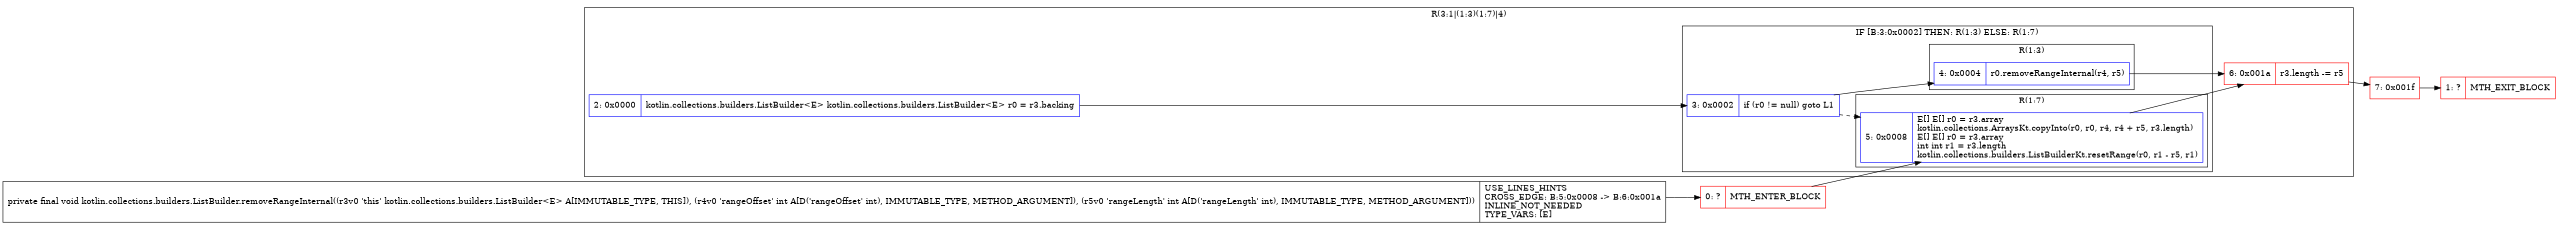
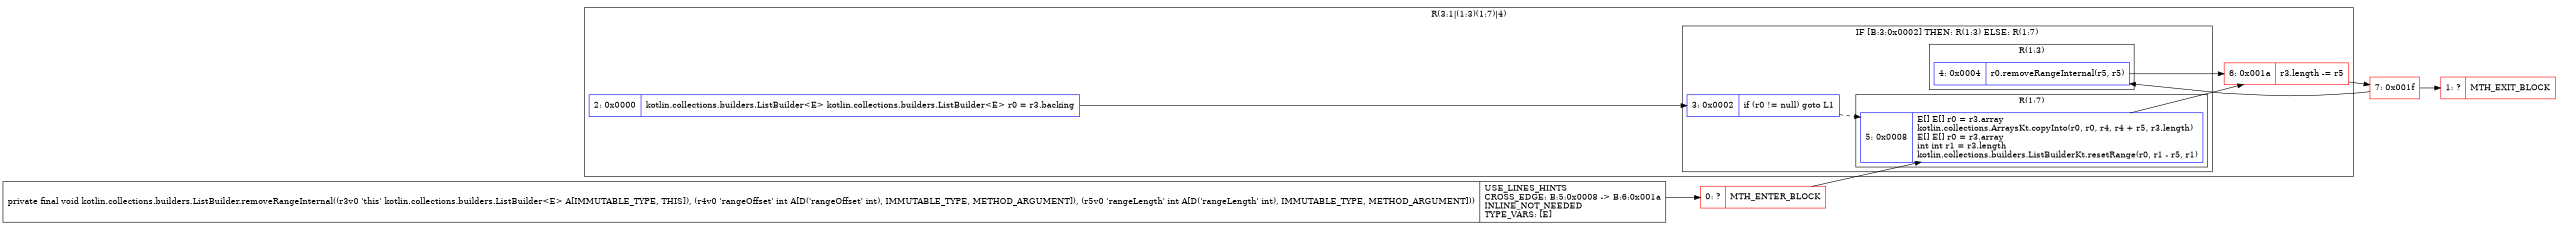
  digraph {
    rankdir=LR
    node [color=blue shape=record]
-   n1 [label="{4\:\ 0x0004|r0.removeRangeInternal(r4, r5)\l}"]
+   n1 [label="{4\:\ 0x0004|r0.removeRangeInternal(r5, r5)\l}"]
    n2 [label="{5\:\ 0x0008|E[] E[] r0 = r3.array\lkotlin.collections.ArraysKt.copyInto(r0, r0, r4, r4 + r5, r3.length)\lE[] E[] r0 = r3.array\lint int r1 = r3.length\lkotlin.collections.builders.ListBuilderKt.resetRange(r0, r1 \- r5, r1)\l}"]
    n3 [label="{3\:\ 0x0002|if (r0 != null) goto L1\l}"]
    n4 [label="{2\:\ 0x0000|kotlin.collections.builders.ListBuilder\<E\> kotlin.collections.builders.ListBuilder\<E\> r0 = r3.backing\l}"]
    n5 [color=red label="{6\:\ 0x001a|r3.length \-= r5\l}"]
    n6 [color=red label="{7\:\ 0x001f}"]
    n7 [color=red label="{1\:\ ?|MTH_EXIT_BLOCK\l}"]
    n8 [color=red label="{0\:\ ?|MTH_ENTER_BLOCK\l}"]
    n9 [label="{private final void kotlin.collections.builders.ListBuilder.removeRangeInternal((r3v0 'this' kotlin.collections.builders.ListBuilder\<E\> A[IMMUTABLE_TYPE, THIS]), (r4v0 'rangeOffset' int A[D('rangeOffset' int), IMMUTABLE_TYPE, METHOD_ARGUMENT]), (r5v0 'rangeLength' int A[D('rangeLength' int), IMMUTABLE_TYPE, METHOD_ARGUMENT]))  | USE_LINES_HINTS\lCROSS_EDGE: B:5:0x0008 \-\> B:6:0x001a\lINLINE_NOT_NEEDED\lTYPE_VARS: [E]\l}" color=""]
    subgraph cluster_1 {
      label="R(3:1|(1:3)(1:7)|4)"
      n4
      n5
      subgraph cluster_2 {
        label="IF [B:3:0x0002] THEN: R(1:3) ELSE: R(1:7)"
        n3
        subgraph cluster_3 {
          label="R(1:3)"
          n1
        }
        subgraph cluster_4 {
          label="R(1:7)"
          n2
        }
      }
    }
    n1 -> n5
    n2 -> n5
-   n3 -> n1
+   n6 -> n1
    n3 -> n2 [style=dashed]
    n4 -> n3
    n5 -> n6
    n6 -> n7
    n8 -> n2
    n9 -> n8
  }
